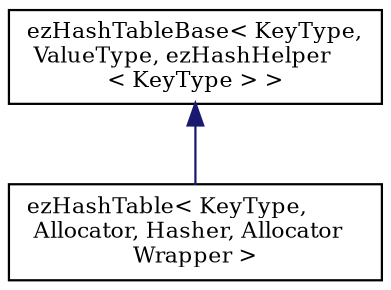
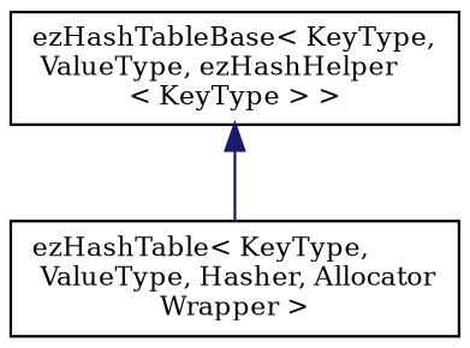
  digraph {
    rankdir=TB
    fontname="DejaVu Serif"
    node [color=black fillcolor=white fontname="DejaVu Serif" fontsize=10 shape=record style=filled]
    n1 [height=0.2 label="ezHashTableBase\< KeyType,\l ValueType, ezHashHelper\l\< KeyType \> \>" width=0.4]
-   n2 [height=0.2 label="ezHashTable\< KeyType,\l Allocator, Hasher, Allocator\lWrapper \>" width=0.4]
+   n2 [height=0.2 label="ezHashTable\< KeyType,\l ValueType, Hasher, Allocator\lWrapper \>" width=0.4]
    n1 -> n2 [color=midnightblue dir=back fontname="DejaVu Serif" fontsize=10 labelfontname=Helvetica labelfontsize=10 style=solid]
  }
